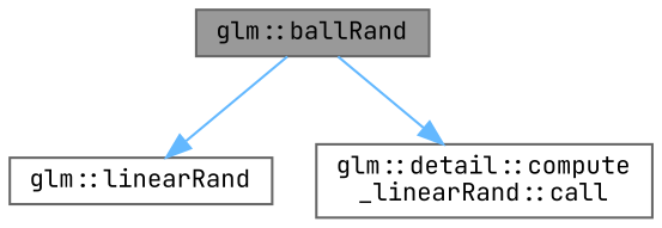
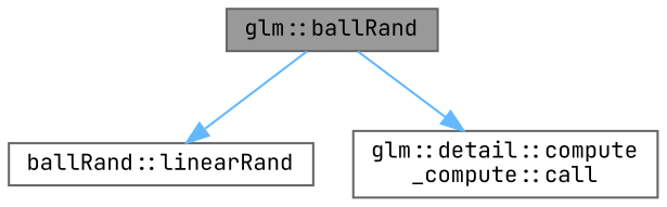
  digraph {
    fontname="JetBrains Mono"
    rankdir=TB
    node [color=grey40 fillcolor=white fontname="JetBrains Mono" fontsize=10 shape=box style=filled]
    edge [color=steelblue1 fontname="JetBrains Mono" fontsize=10 labelfontname=Helvetica labelfontsize=10 style=solid]
    n1 [color=gray40 fillcolor=grey60 fontcolor=black height=0.2 label="glm::ballRand" width=0.4]
-   n2 [height=0.2 label="glm::linearRand" width=0.4]
-   n3 [height=0.2 label="glm::detail::compute\l_linearRand::call" width=0.4]
+   n2 [height=0.2 label="ballRand::linearRand" width=0.4]
+   n3 [height=0.2 label="glm::detail::compute\l_compute::call" width=0.4]
    n1 -> n2
    n1 -> n3
  }
